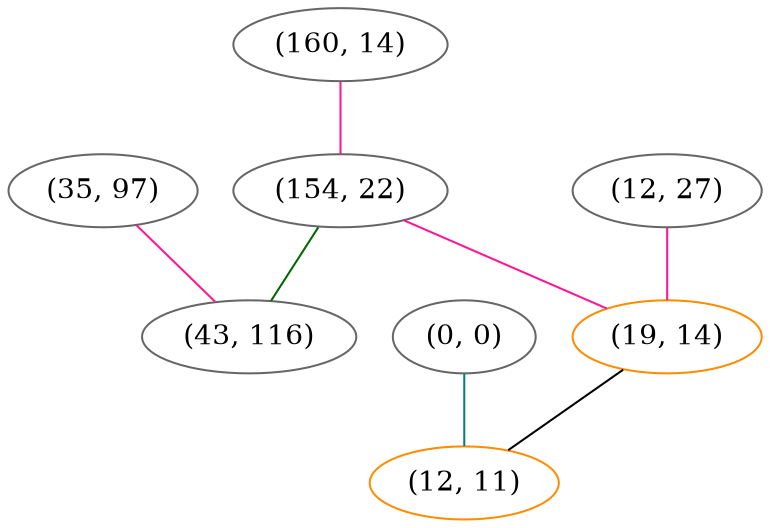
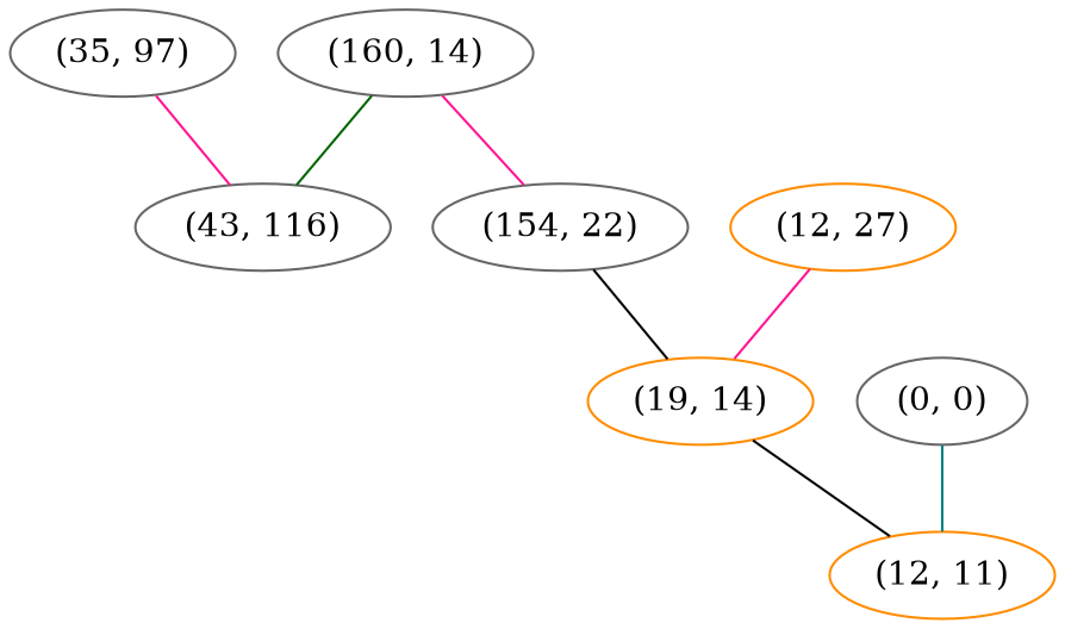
  graph {
    node [color=gray40]
    edge [color=deeppink weight=1]
    "(35, 97)"
    "(43, 116)"
    "(19, 14)" [color=darkorange]
-   "(12, 27)"
+   "(12, 27)" [color=darkorange]
    "(12, 11)" [color=darkorange]
    "(160, 14)"
    "(154, 22)"
    "(0, 0)"
    "(35, 97)" -- "(43, 116)"
    "(19, 14)" -- "(12, 11)" [color=black]
    "(12, 27)" -- "(19, 14)"
    "(160, 14)" -- "(154, 22)"
-   "(154, 22)" -- "(43, 116)" [color=darkgreen weight=2]
-   "(154, 22)" -- "(19, 14)"
+   "(160, 14)" -- "(43, 116)" [color=darkgreen weight=2]
+   "(154, 22)" -- "(19, 14)" [color=black]
    "(0, 0)" -- "(12, 11)" [color=teal weight=4]
  }
